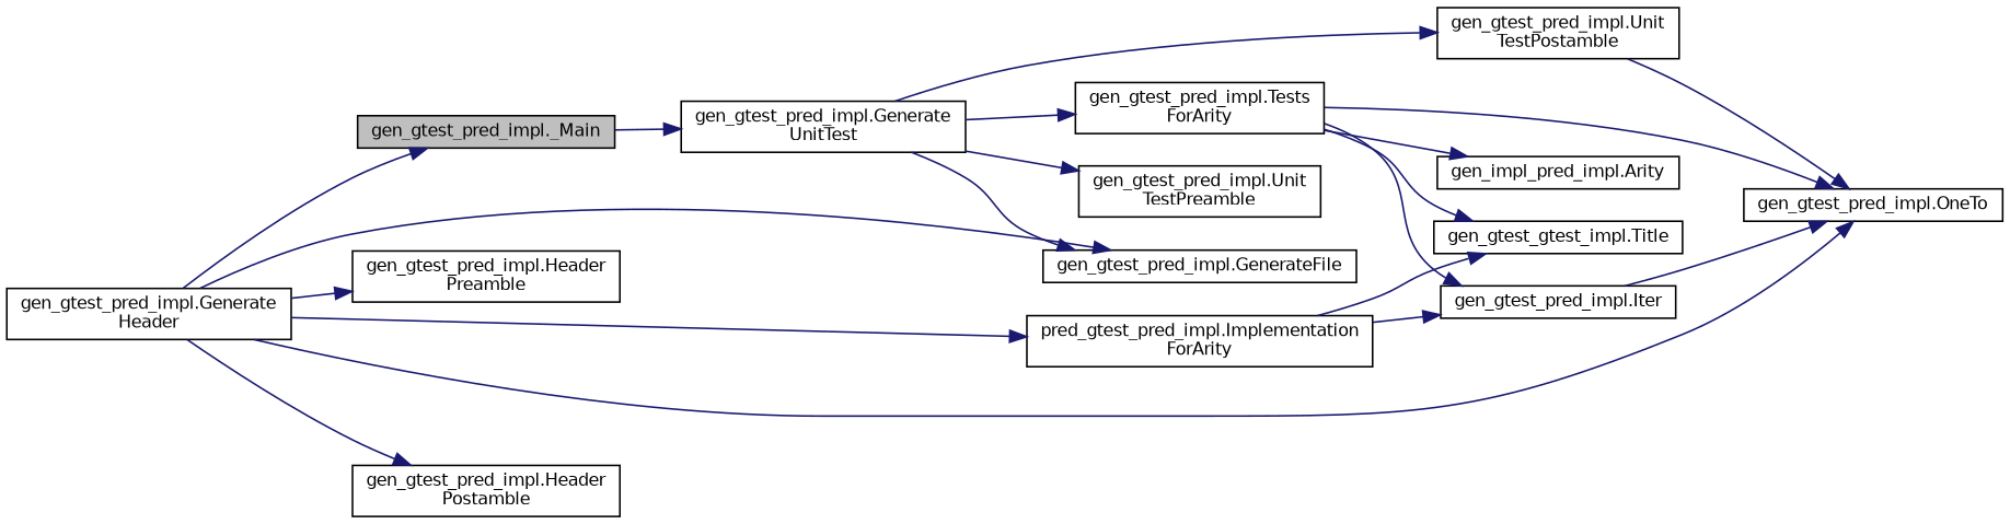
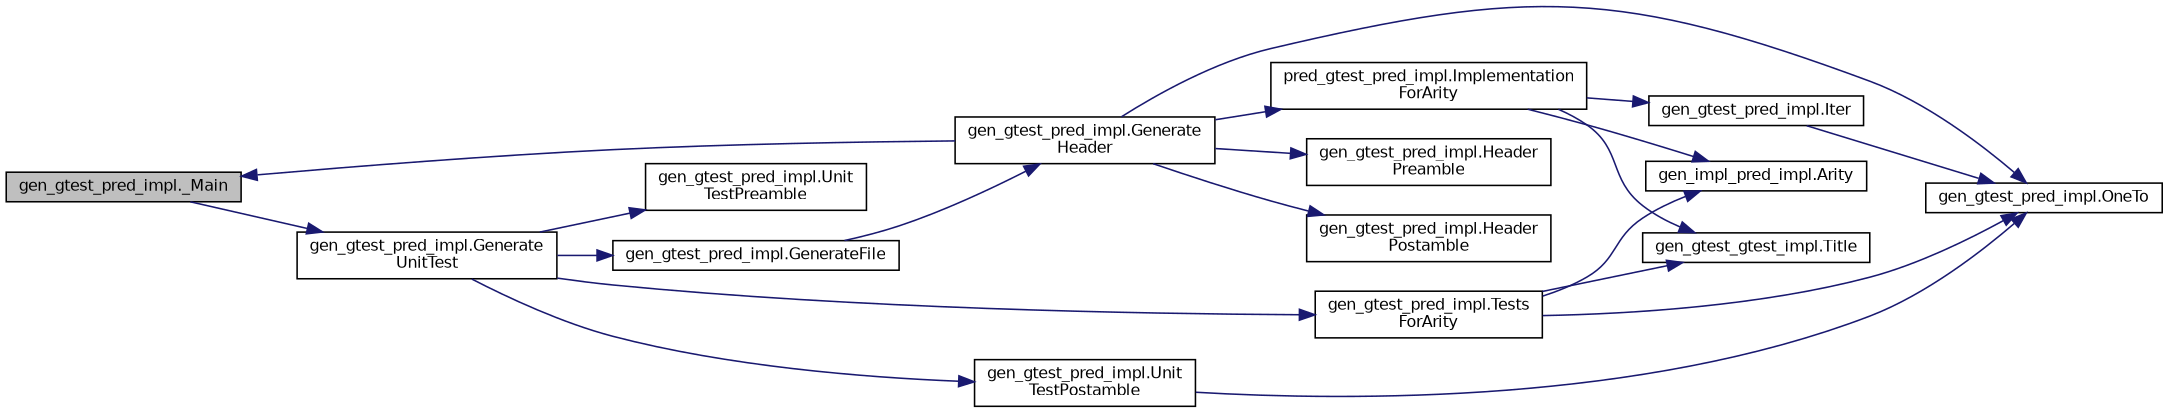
  digraph {
    rankdir=LR
    node [color=black fillcolor=white fontname=Helvetica fontsize=10 shape=record style=filled]
    edge [color=midnightblue fontname=Helvetica fontsize=10 labelfontname=Helvetica labelfontsize=10 style=solid]
    n1 [fillcolor=grey75 fontcolor=black height=0.2 label="gen_gtest_pred_impl._Main" width=0.4]
    n2 [height=0.2 label="gen_gtest_pred_impl.Generate\lUnitTest" width=0.4]
    n3 [height=0.2 label="gen_gtest_pred_impl.Generate\lHeader" width=0.4]
    n4 [height=0.2 label="gen_gtest_pred_impl.GenerateFile" width=0.4]
    n5 [height=0.2 label="gen_gtest_pred_impl.Header\lPreamble" width=0.4]
    n6 [height=0.2 label="pred_gtest_pred_impl.Implementation\lForArity" width=0.4]
    n7 [height=0.2 label="gen_gtest_pred_impl.OneTo" width=0.4]
    n8 [height=0.2 label="gen_gtest_pred_impl.Header\lPostamble" width=0.4]
    n9 [height=0.2 label="gen_gtest_pred_impl.Unit\lTestPreamble" width=0.4]
    n10 [height=0.2 label="gen_gtest_pred_impl.Tests\lForArity" width=0.4]
    n11 [height=0.2 label="gen_gtest_pred_impl.Unit\lTestPostamble" width=0.4]
    n12 [height=0.2 label="gen_gtest_pred_impl.Iter" width=0.4]
    n13 [height=0.2 label="gen_impl_pred_impl.Arity" width=0.4]
    n14 [height=0.2 label="gen_gtest_gtest_impl.Title" width=0.4]
    n1 -> n2
    n2 -> n4
    n2 -> n9
    n2 -> n10
    n2 -> n11
    n3 -> n1
-   n3 -> n4
+   n4 -> n3
    n3 -> n5
    n3 -> n6
    n3 -> n7
    n3 -> n8
    n6 -> n12
+   n6 -> n13
    n6 -> n14
    n10 -> n7
-   n10 -> n12
    n10 -> n13
    n10 -> n14
    n11 -> n7
    n12 -> n7
  }
